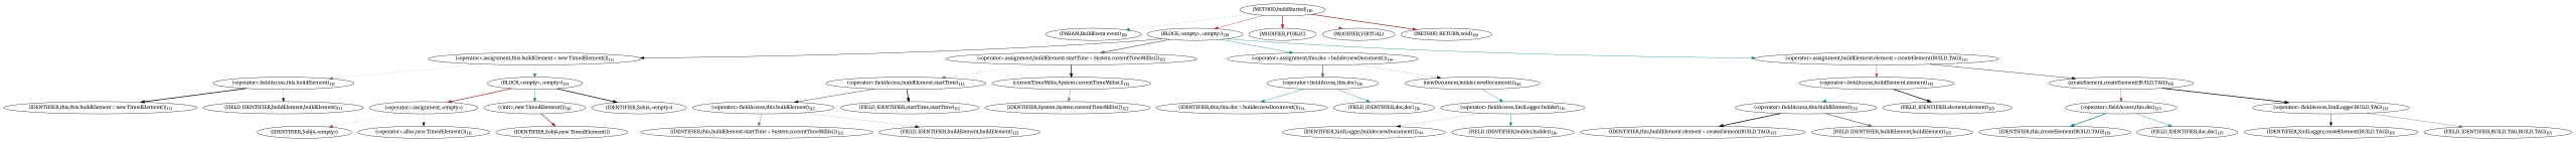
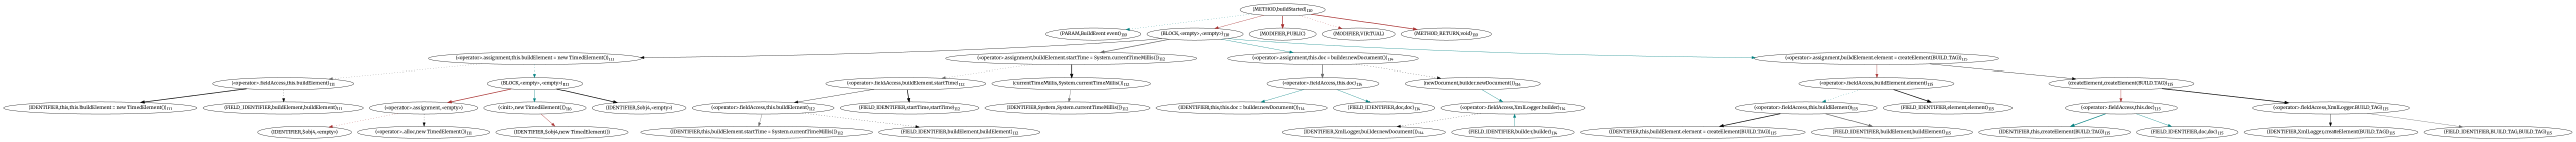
  digraph {
    fontname=Merriweather
    node [fontname=Merriweather]
    edge [color=black fontname=Merriweather style=solid]
    n1 [label=<(METHOD,buildStarted)<SUB>110</SUB>>]
    n2 [label=<(PARAM,BuildEvent event)<SUB>110</SUB>>]
    n3 [label=<(BLOCK,&lt;empty&gt;,&lt;empty&gt;)<SUB>110</SUB>>]
    n4 [label=<(MODIFIER,PUBLIC)>]
    n5 [label=<(MODIFIER,VIRTUAL)>]
    n6 [label=<(METHOD_RETURN,void)<SUB>110</SUB>>]
    n7 [label=<(&lt;operator&gt;.assignment,this.buildElement = new TimedElement())<SUB>111</SUB>>]
    n8 [label=<(&lt;operator&gt;.assignment,buildElement.startTime = System.currentTimeMillis())<SUB>112</SUB>>]
    n9 [label=<(&lt;operator&gt;.assignment,this.doc = builder.newDocument())<SUB>114</SUB>>]
    n10 [label=<(&lt;operator&gt;.assignment,buildElement.element = createElement(BUILD_TAG))<SUB>115</SUB>>]
    n11 [label=<(&lt;operator&gt;.fieldAccess,this.buildElement)<SUB>111</SUB>>]
    n12 [label=<(BLOCK,&lt;empty&gt;,&lt;empty&gt;)<SUB>111</SUB>>]
    n13 [label=<(&lt;operator&gt;.fieldAccess,buildElement.startTime)<SUB>112</SUB>>]
    n14 [label=<(currentTimeMillis,System.currentTimeMillis())<SUB>112</SUB>>]
    n15 [label=<(&lt;operator&gt;.fieldAccess,this.doc)<SUB>114</SUB>>]
    n16 [label=<(newDocument,builder.newDocument())<SUB>114</SUB>>]
    n17 [label=<(&lt;operator&gt;.fieldAccess,buildElement.element)<SUB>115</SUB>>]
    n18 [label=<(createElement,createElement(BUILD_TAG))<SUB>115</SUB>>]
    n19 [label=<(IDENTIFIER,this,this.buildElement = new TimedElement())<SUB>111</SUB>>]
    n20 [label=<(FIELD_IDENTIFIER,buildElement,buildElement)<SUB>111</SUB>>]
    n21 [label=<(&lt;operator&gt;.assignment,&lt;empty&gt;)>]
    n22 [label=<(&lt;init&gt;,new TimedElement())<SUB>116</SUB>>]
    n23 [label=<(IDENTIFIER,$obj4,&lt;empty&gt;)>]
    n24 [label=<(IDENTIFIER,$obj4,&lt;empty&gt;)>]
    n25 [label=<(&lt;operator&gt;.alloc,new TimedElement())<SUB>111</SUB>>]
    n26 [label=<(IDENTIFIER,$obj4,new TimedElement())>]
    n27 [label=<(&lt;operator&gt;.fieldAccess,this.buildElement)<SUB>112</SUB>>]
    n28 [label=<(FIELD_IDENTIFIER,startTime,startTime)<SUB>112</SUB>>]
    n29 [label=<(IDENTIFIER,System,System.currentTimeMillis())<SUB>112</SUB>>]
    n30 [label=<(IDENTIFIER,this,buildElement.startTime = System.currentTimeMillis())<SUB>112</SUB>>]
    n31 [label=<(FIELD_IDENTIFIER,buildElement,buildElement)<SUB>112</SUB>>]
    n32 [label=<(IDENTIFIER,this,this.doc = builder.newDocument())<SUB>114</SUB>>]
    n33 [label=<(FIELD_IDENTIFIER,doc,doc)<SUB>114</SUB>>]
    n34 [label=<(&lt;operator&gt;.fieldAccess,XmlLogger.builder)<SUB>114</SUB>>]
    n35 [label=<(IDENTIFIER,XmlLogger,builder.newDocument())<SUB>114</SUB>>]
    n36 [label=<(FIELD_IDENTIFIER,builder,builder)<SUB>114</SUB>>]
    n37 [label=<(&lt;operator&gt;.fieldAccess,this.buildElement)<SUB>115</SUB>>]
    n38 [label=<(FIELD_IDENTIFIER,element,element)<SUB>115</SUB>>]
    n39 [label=<(&lt;operator&gt;.fieldAccess,this.doc)<SUB>115</SUB>>]
    n40 [label=<(&lt;operator&gt;.fieldAccess,XmlLogger.BUILD_TAG)<SUB>115</SUB>>]
    n41 [label=<(IDENTIFIER,this,buildElement.element = createElement(BUILD_TAG))<SUB>115</SUB>>]
    n42 [label=<(FIELD_IDENTIFIER,buildElement,buildElement)<SUB>115</SUB>>]
    n43 [label=<(IDENTIFIER,this,createElement(BUILD_TAG))<SUB>115</SUB>>]
    n44 [label=<(FIELD_IDENTIFIER,doc,doc)<SUB>115</SUB>>]
    n45 [label=<(IDENTIFIER,XmlLogger,createElement(BUILD_TAG))<SUB>115</SUB>>]
    n46 [label=<(FIELD_IDENTIFIER,BUILD_TAG,BUILD_TAG)<SUB>115</SUB>>]
    n1 -> n2 [color=teal style=dotted]
    n1 -> n3 [color=brown]
    n1 -> n4 [color=brown style=bold]
    n1 -> n5 [color=brown style=dotted]
    n1 -> n6 [color=brown style=bold]
    n3 -> n7
    n3 -> n8 [color=gray40 style=bold]
    n3 -> n9 [color=teal]
    n3 -> n10 [color=teal]
    n7 -> n11 [color=gray40 style=dotted]
    n7 -> n12 [color=teal style=dotted]
    n8 -> n13 [color=gray40 style=dotted]
    n8 -> n14 [style=bold]
    n9 -> n15 [color=gray40 style=bold]
    n9 -> n16 [style=dotted]
    n10 -> n17 [color=brown]
    n10 -> n18
    n11 -> n19 [style=bold]
    n11 -> n20 [style=dotted]
    n12 -> n21 [color=brown style=bold]
    n12 -> n22 [color=teal]
    n12 -> n23 [style=bold]
    n13 -> n27
    n13 -> n28 [style=bold]
    n14 -> n29 [color=gray40]
    n15 -> n32 [color=teal]
    n15 -> n33 [color=teal]
    n16 -> n34 [color=teal]
    n17 -> n37 [color=teal style=dotted]
    n17 -> n38 [style=bold]
    n18 -> n39 [color=brown]
    n18 -> n40 [style=bold]
    n21 -> n24 [color=brown style=dotted]
    n21 -> n25 [style=dotted]
-   n22 -> n26 [color=brown style=bold]
+   n22 -> n26 [color=brown]
    n27 -> n30 [color=gray40]
    n27 -> n31 [style=dotted]
    n34 -> n35 [style=dotted]
-   n34 -> n36 [color=teal]
+   n36 -> n34 [color=teal]
    n37 -> n41 [style=bold]
    n37 -> n42 [color=gray40 style=bold]
    n39 -> n43 [color=teal style=bold]
    n39 -> n44 [color=teal]
    n40 -> n45
    n40 -> n46 [color=gray40]
  }
